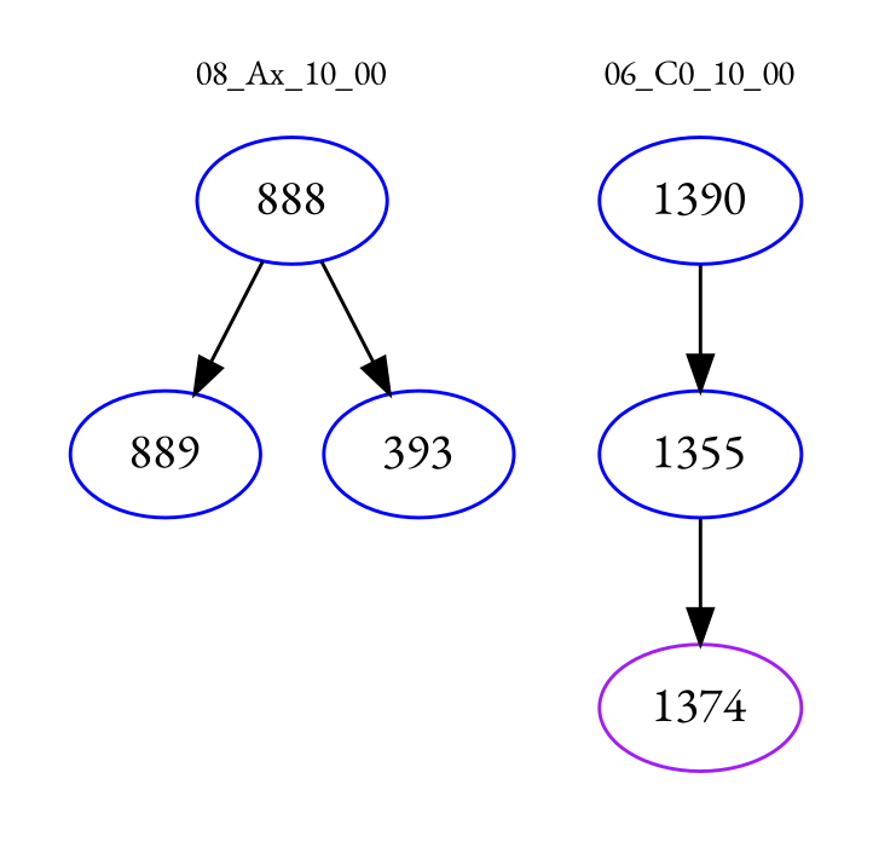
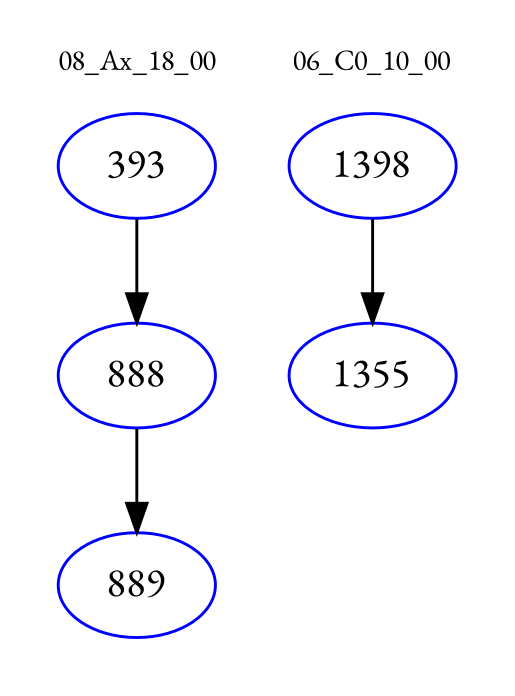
  digraph {
    fontname="EB Garamond"
    node [color=blue fontname="EB Garamond"]
    edge [color=black fontname="EB Garamond"]
    n1 [label=888]
    n2 [label=889]
    n3 [label=393]
    n4 [label=1355]
-   n5 [color=purple label=1374]
-   n6 [label=1390]
+   n6 [label=1398]
    subgraph cluster_1 {
      color=white
      fontsize=10
-     label="08_Ax_10_00"
+     label="08_Ax_18_00"
      n1
      n2
      n3
    }
    subgraph cluster_2 {
      color=white
      fontsize=10
      label="06_C0_10_00"
      n4
-     n5
      n6
    }
    n1 -> n2
-   n1 -> n3
-   n4 -> n5
+   n3 -> n1
    n6 -> n4
  }
